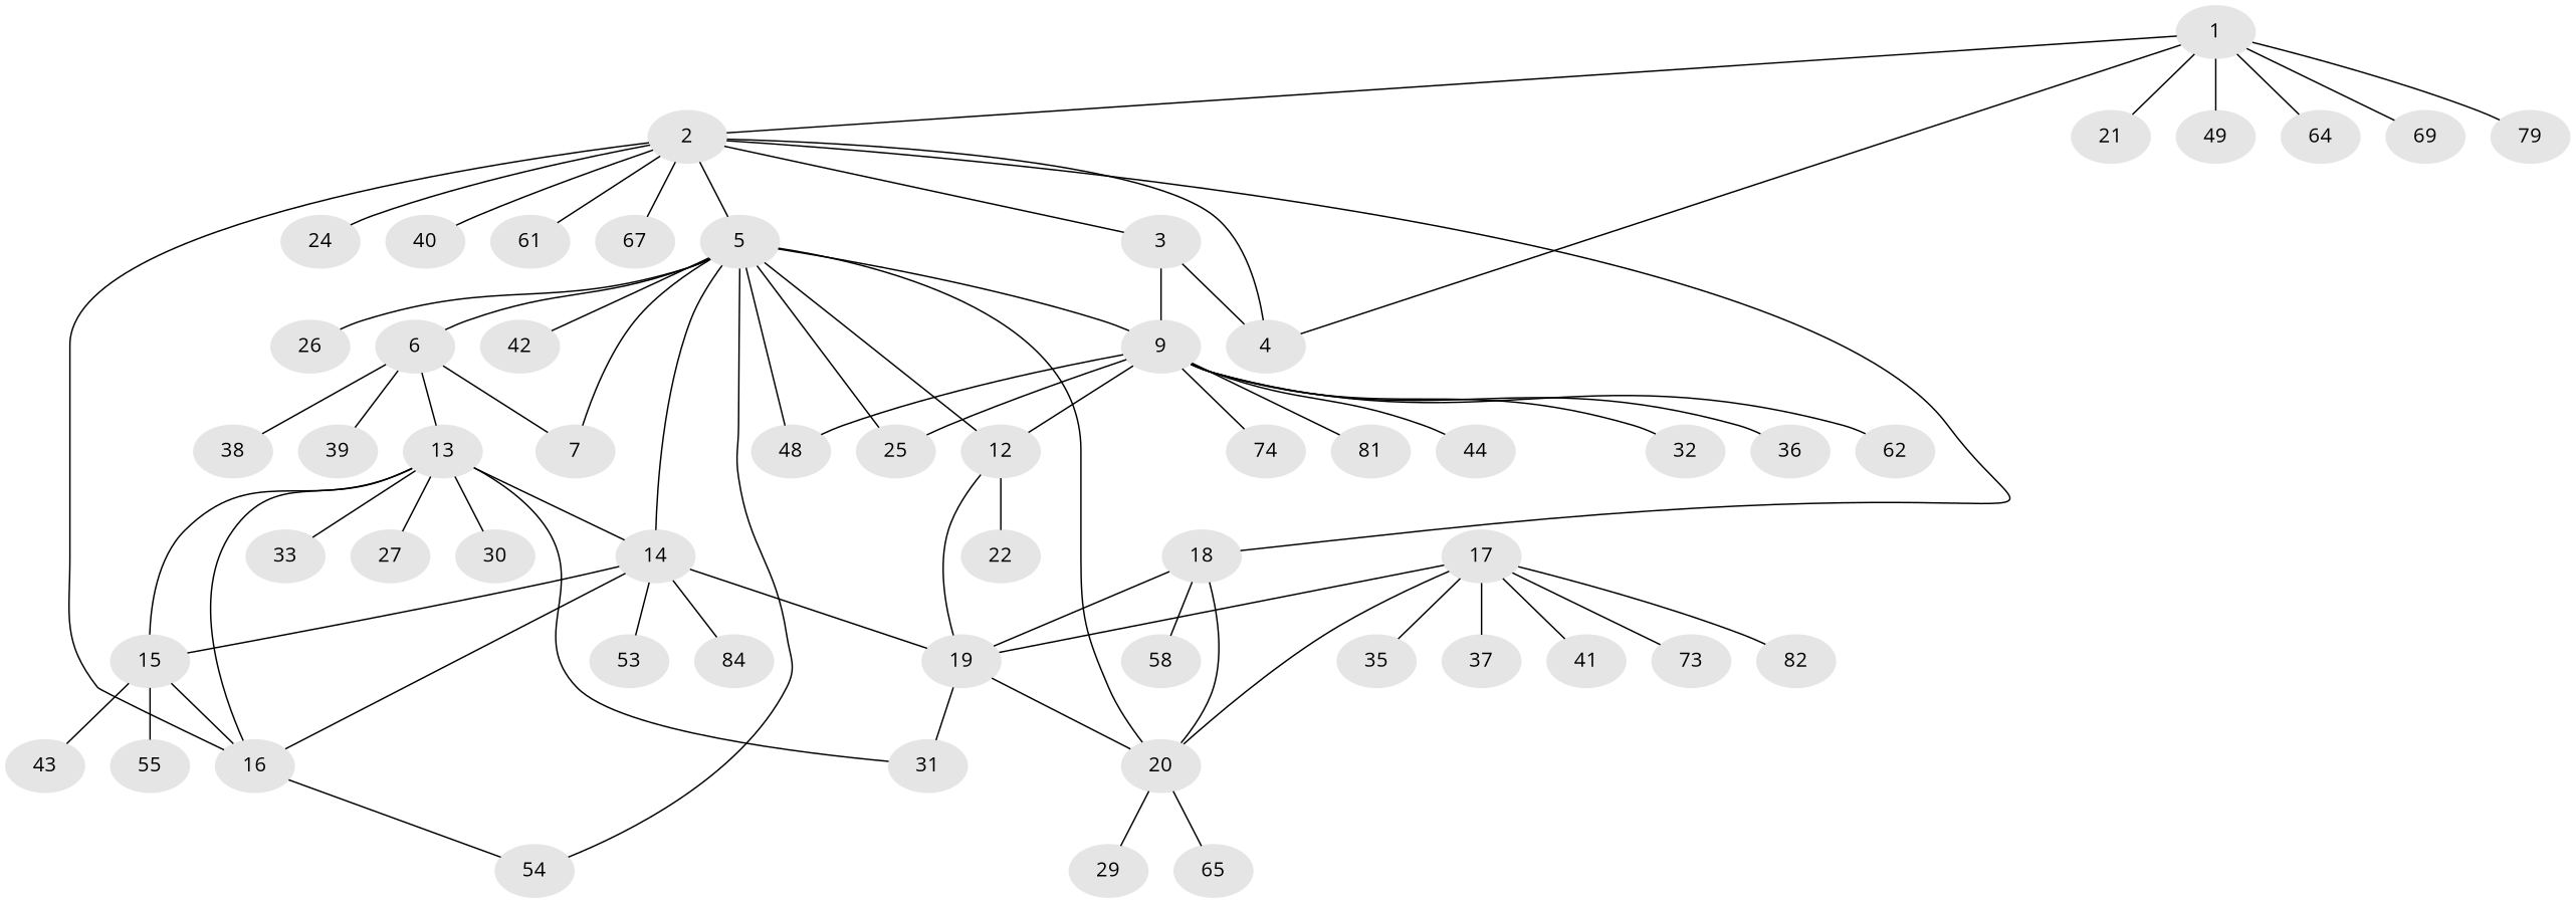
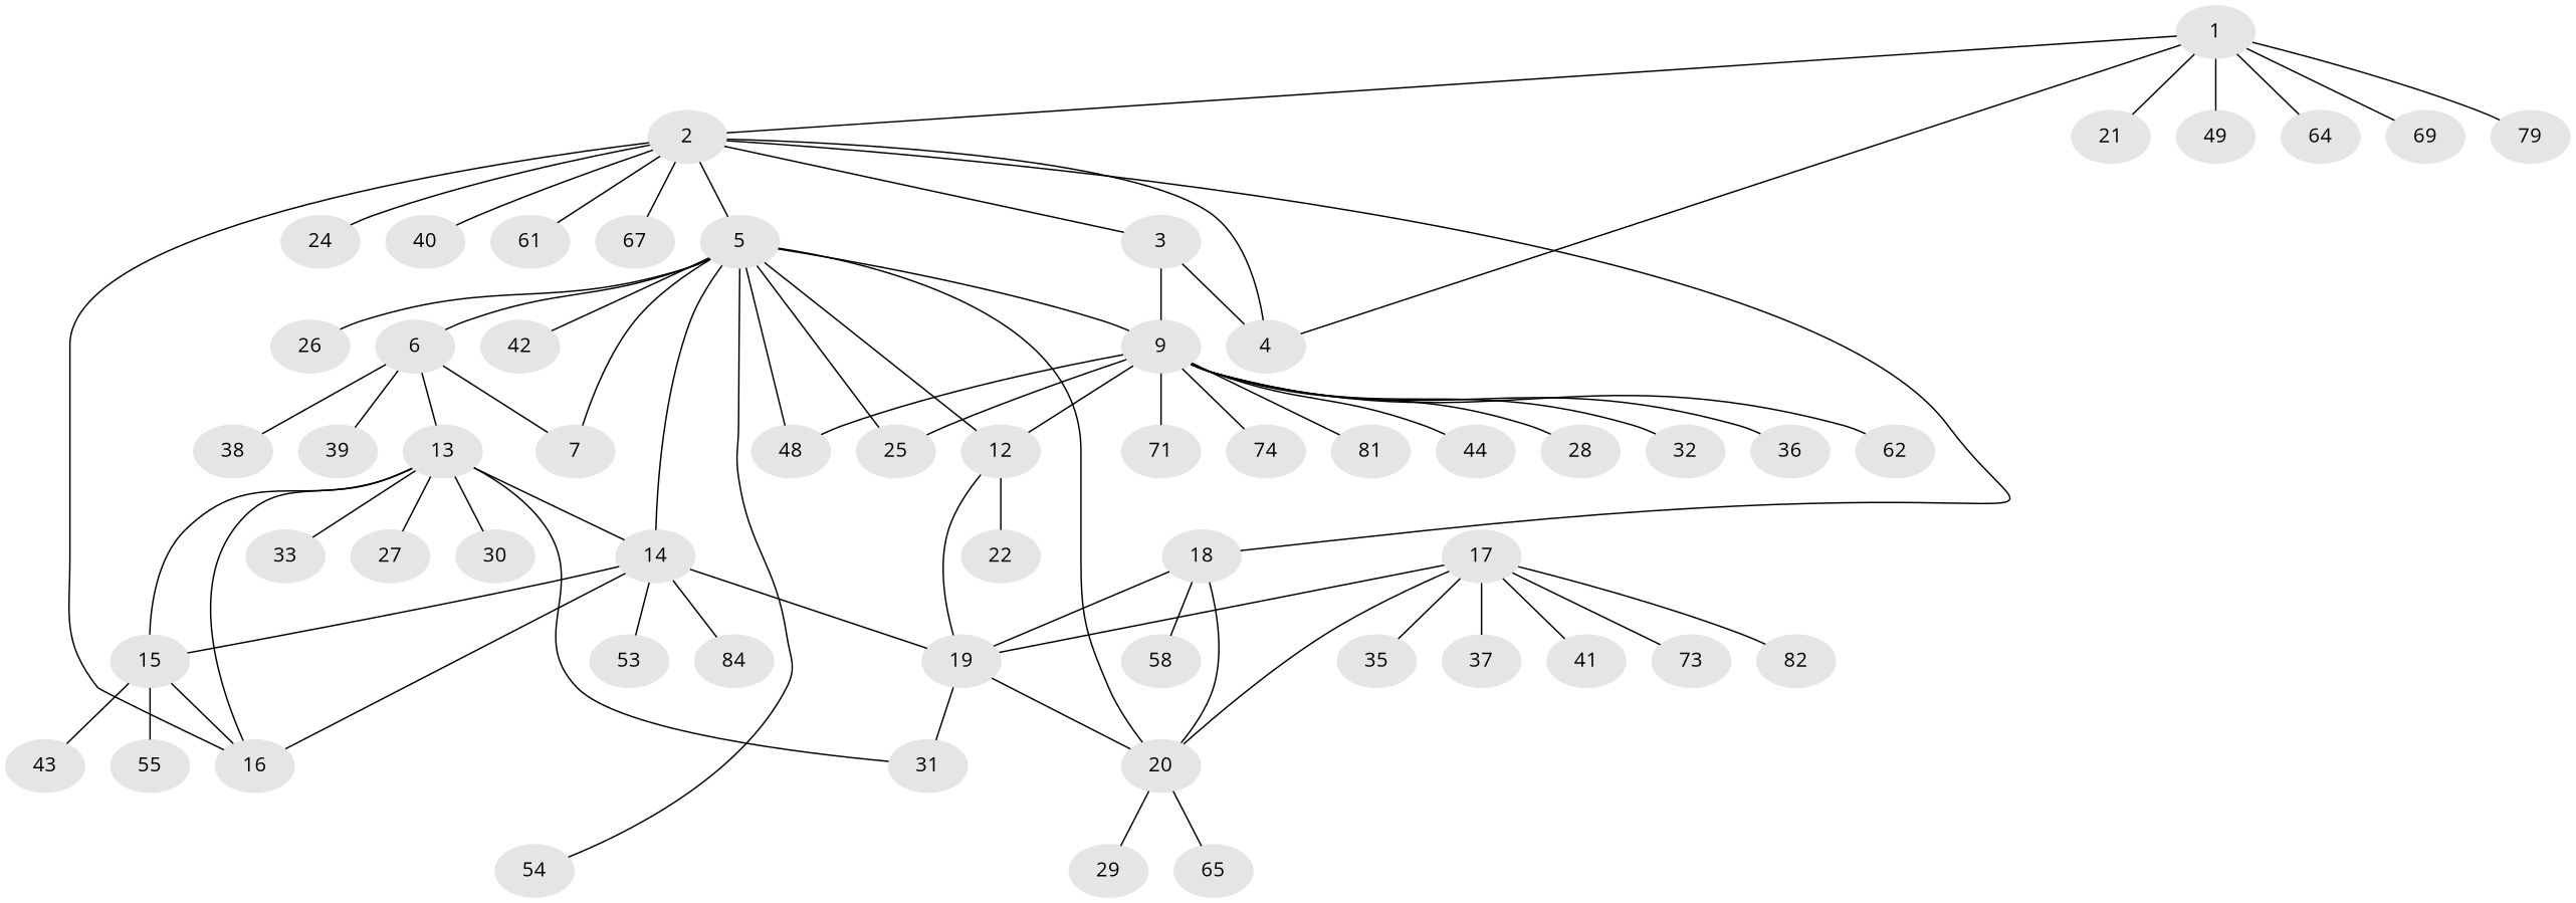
  graph {
    fontname="Open Sans"
    node [color=gray90 fontname="Open Sans" style=filled]
    edge [fontname="Open Sans"]
    1
    2
    4
    21 [super="+60"]
    49
    64
    69
    79
    3
    5 [super="+8"]
    16 [super="+46"]
    18
    24
    40
    61
    67 [super="+86"]
    9 [super="+11"]
    6
    7
    12
    14
    20
    25 [super="+32+51"]
    26
    42
    48 [super="+50"]
    54
    19
    58
+   28
    n31 [label=32]
    36
    62
+   71
    74
    81
    44
    13
    38
    39
    22
    15
    53
    84
    29
    65
    27
    30 [super="+80"]
    31 [super="+59+77+52+47"]
    33
    43
    55
    17
    35 [super="+63+75"]
    37 [super="+66"]
    41
    73
    82
    1 -- 2
    1 -- 4
    1 -- 21
    1 -- 49
    1 -- 64
    1 -- 69
    1 -- 79
    2 -- 4
    2 -- 3
    2 -- 5
    2 -- 16
    2 -- 18
    2 -- 24
    2 -- 40
    2 -- 61
    2 -- 67
    3 -- 4
    3 -- 9
    5 -- 9 [weight=2]
    5 -- 6 [weight=2]
    5 -- 7 [weight=2]
    5 -- 12
    5 -- 14 [weight=2]
    5 -- 20
    5 -- 25
    5 -- 26
    5 -- 42
    5 -- 48
    5 -- 54
-   16 -- 54
    18 -- 20
    18 -- 19
    18 -- 58
    9 -- 12 [weight=2]
    9 -- 25 [weight=2]
    9 -- 48
+   9 -- 28
    9 -- n31
    9 -- 36
    9 -- 62
+   9 -- 71
    9 -- 74
    9 -- 81
    9 -- 44
    6 -- 7
    6 -- 13
    6 -- 38
    6 -- 39
    12 -- 19
    12 -- 22
    14 -- 16
    14 -- 19
    14 -- 15
    14 -- 53
    14 -- 84
    20 -- 29
    20 -- 65
    19 -- 20
    19 -- 31
    13 -- 16
    13 -- 14
    13 -- 15
    13 -- 27
    13 -- 30
    13 -- 31
    13 -- 33
    15 -- 16
    15 -- 43
    15 -- 55
    17 -- 20
    17 -- 19
    17 -- 35
    17 -- 37
    17 -- 41
    17 -- 73
    17 -- 82
  }
